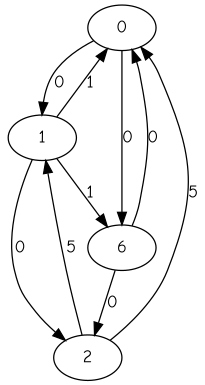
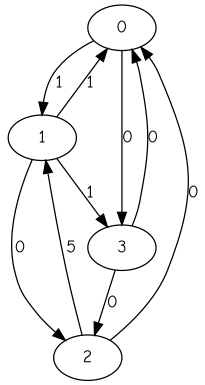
  digraph {
    fontname="Comic Neue"
    node [fontname="Comic Neue"]
    edge [fontname="Comic Neue"]
    0
    1
-   3 [label=6]
+   3
    2
-   0 -> 1 [label=0]
+   0 -> 1 [label=1]
    0 -> 3 [label=0]
    1 -> 0 [label=1]
    1 -> 3 [label=1]
    1 -> 2 [label=0]
    3 -> 0 [label=0]
    3 -> 2 [label=0]
-   2 -> 0 [label=5]
+   2 -> 0 [label=0]
    2 -> 1 [label=5]
  }
